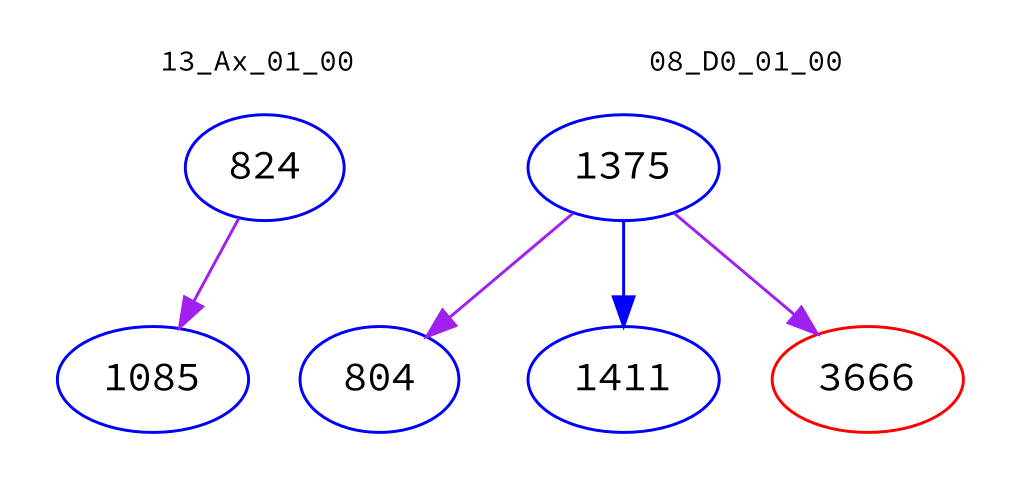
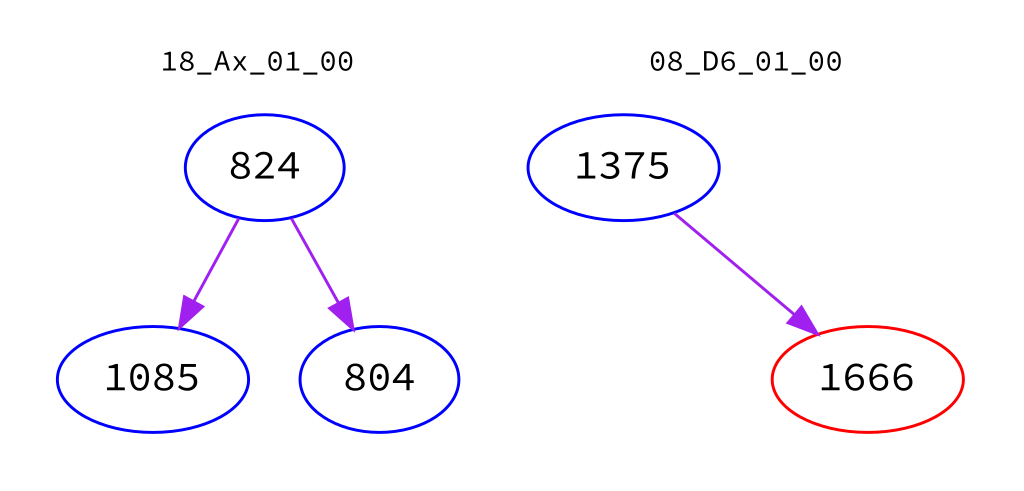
  digraph {
    fontname="Source Code Pro"
    node [color=blue fontname="Source Code Pro"]
    edge [color=purple fontname="Source Code Pro"]
    n1 [label=824]
    n2 [label=804]
    n3 [label=1085]
    n4 [label=1375]
-   n5 [label=1411]
-   n6 [color=red label=3666]
+   n6 [color=red label=1666]
    subgraph cluster_1 {
      color=white
      fontsize=10
-     label="13_Ax_01_00"
+     label="18_Ax_01_00"
      n1
      n2
      n3
    }
    subgraph cluster_2 {
      color=white
      fontsize=10
-     label="08_D0_01_00"
+     label="08_D6_01_00"
      n4
-     n5
      n6
    }
-   n4 -> n2
+   n1 -> n2
    n1 -> n3
-   n4 -> n5 [color=blue]
    n4 -> n6
  }
